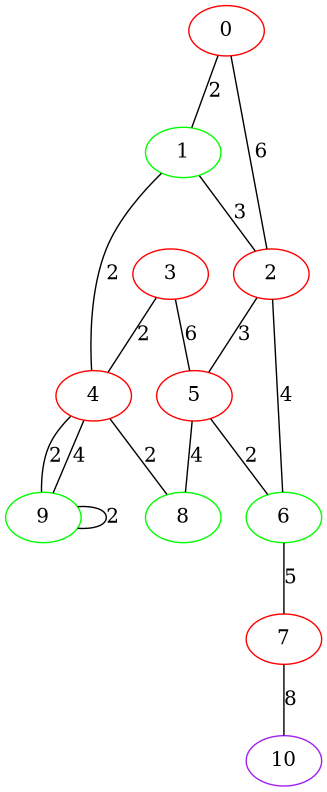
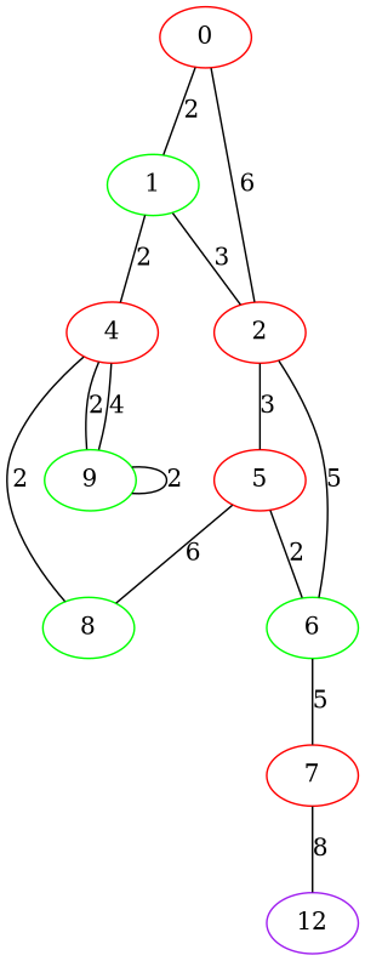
  graph {
    node [color=red weight=1]
    1 [color=green]
    0
    2
    4
    5
    6 [color=green]
-   3
    8 [color=green weight=2]
    9 [color=green weight=2]
    7
-   10 [color=purple weight=4]
+   10 [color=purple weight=4 label=12]
    1 -- 2 [label=3]
    1 -- 4 [label=2]
    0 -- 1 [label=2]
    0 -- 2 [label=6]
    2 -- 5 [label=3]
-   2 -- 6 [label=4]
+   2 -- 6 [label=5]
    4 -- 8 [label=2]
    4 -- 9 [label=2]
    4 -- 9 [label=4]
    5 -- 6 [label=2]
-   5 -- 8 [label=4]
+   5 -- 8 [label=6]
    6 -- 7 [label=5]
-   3 -- 4 [label=2]
-   3 -- 5 [label=6]
    9 -- 9 [label=2]
    7 -- 10 [label=8]
  }
